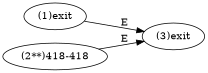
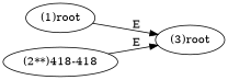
  digraph {
    rankdir=LR
-   n1 [label="(1)exit"]
-   n2 [label="(3)exit"]
+   n1 [label="(1)root"]
+   n2 [label="(3)root"]
    n3 [label="(2**)418-418"]
    n1 -> n2 [label=E]
    n3 -> n2 [label=E]
  }
